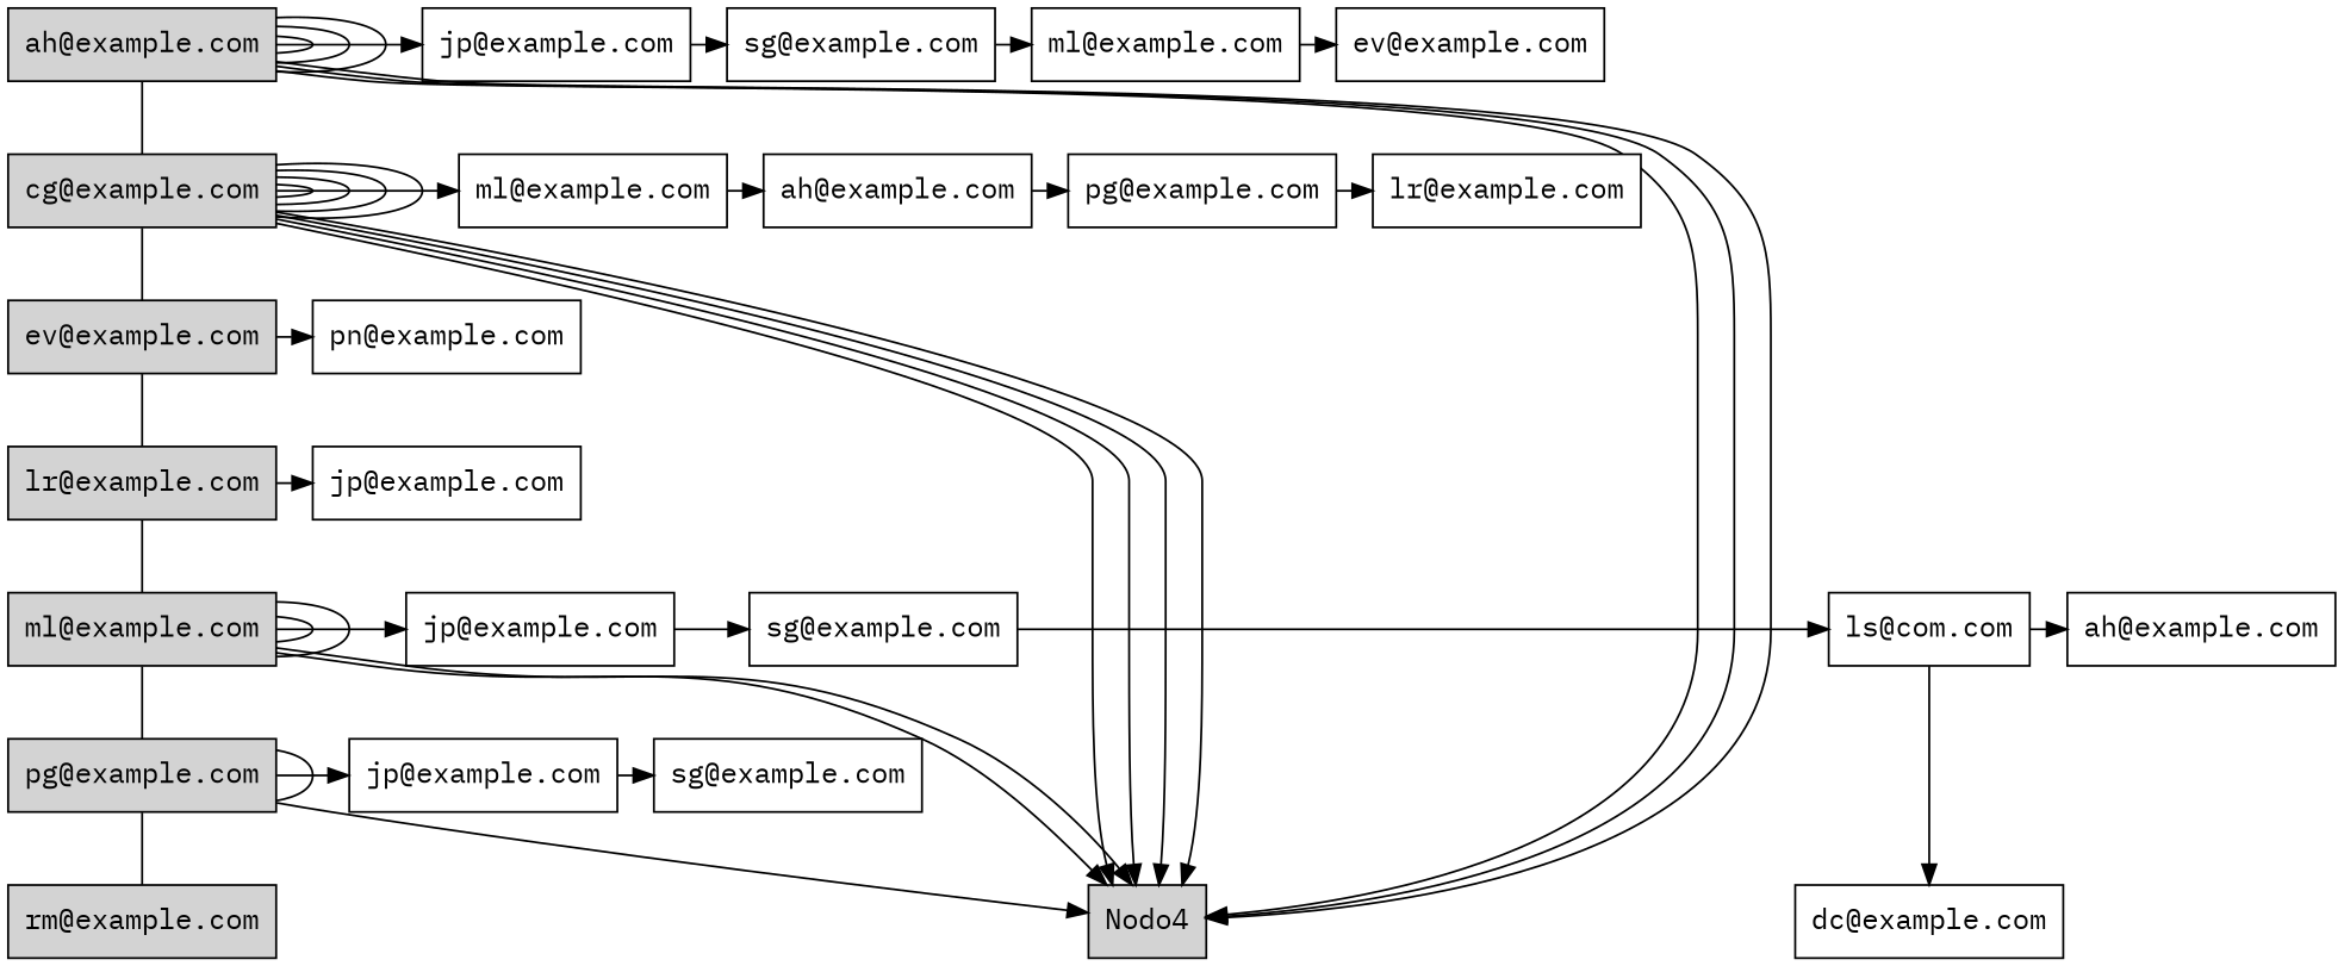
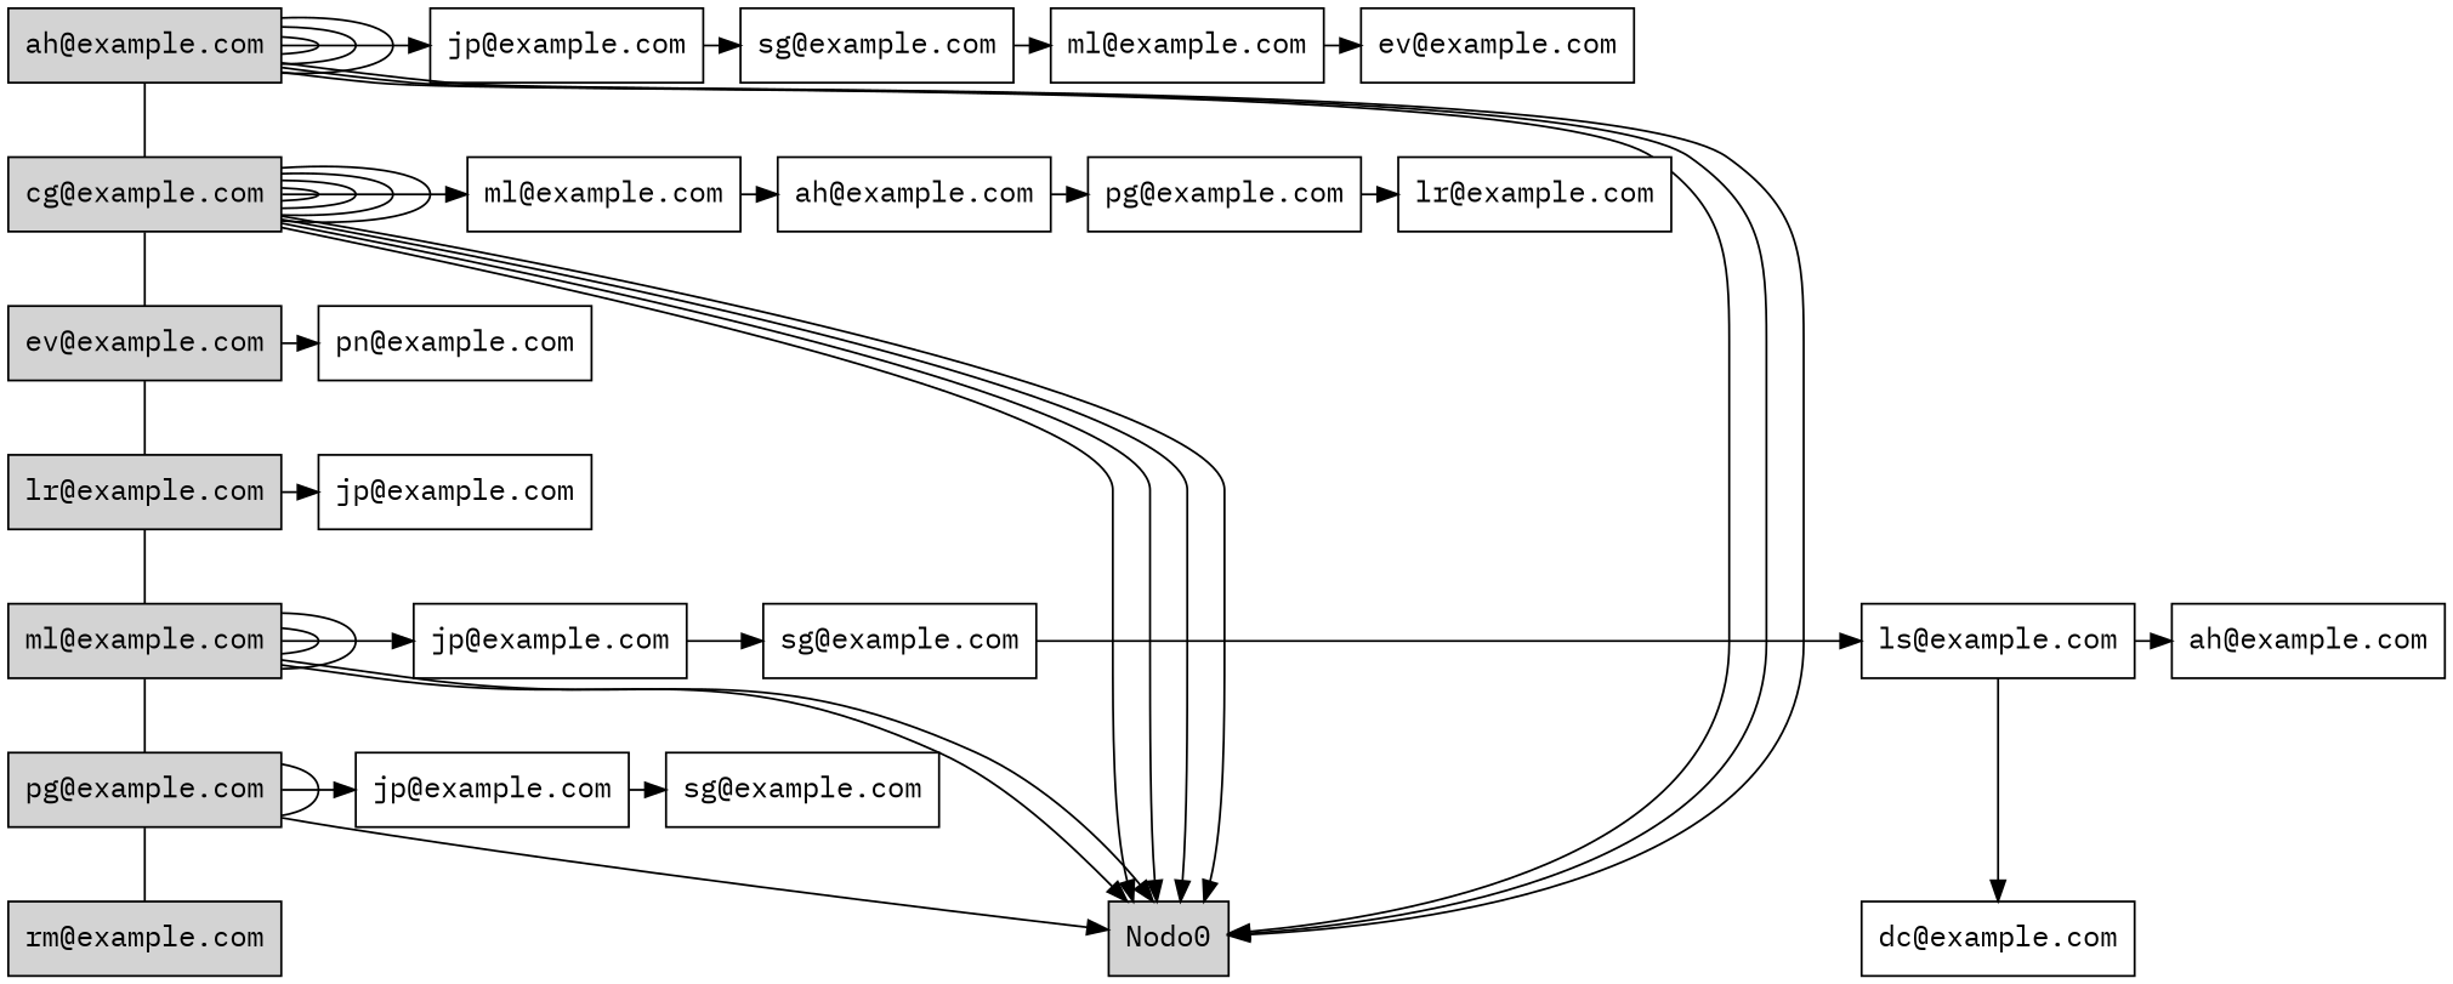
  digraph {
    fontname="IBM Plex Mono"
    node [fillcolor=white fontname="IBM Plex Mono" shape=box style=filled]
    edge [fontname="IBM Plex Mono"]
    n1 [fillcolor=lightgray group=1 label="ah@example.com"]
    n2 [label="jp@example.com"]
    n3 [label="sg@example.com"]
    n4 [label="ml@example.com"]
    n5 [label="ev@example.com"]
    n6 [fillcolor=lightgray group=1 label="cg@example.com"]
    n7 [label="ml@example.com"]
    n8 [label="ah@example.com"]
    n9 [label="pg@example.com"]
    n10 [label="lr@example.com"]
    n11 [fillcolor=lightgray group=1 label="ev@example.com"]
    n12 [label="pn@example.com"]
    n13 [fillcolor=lightgray group=1 label="lr@example.com"]
    n14 [label="jp@example.com"]
    n15 [fillcolor=lightgray group=1 label="ml@example.com"]
    n16 [label="jp@example.com"]
    n17 [label="sg@example.com"]
-   n18 [label="ls@com.com"]
+   n18 [label="ls@example.com"]
    n19 [label="ah@example.com"]
    n20 [fillcolor=lightgray group=1 label="pg@example.com"]
    n21 [label="jp@example.com"]
    n22 [label="sg@example.com"]
    n23 [fillcolor=lightgray group=1 label="rm@example.com"]
    n24 [label="dc@example.com"]
-   Nodo0 [label=Nodo4 fillcolor=""]
+   Nodo0 [fillcolor=""]
    subgraph sub_1 {
      rank=same
      n1
      n2
      n3
      n4
      n5
    }
    subgraph sub_2 {
      rank=same
      n1
    }
    subgraph sub_3 {
      rank=same
      n1
    }
    subgraph sub_4 {
      rank=same
      n1
    }
    subgraph sub_5 {
      rank=same
      n6
      n7
      n8
      n9
      n10
    }
    subgraph sub_6 {
      rank=same
      n6
    }
    subgraph sub_7 {
      rank=same
      n6
    }
    subgraph sub_8 {
      rank=same
      n6
    }
    subgraph sub_9 {
      rank=same
      n6
    }
    subgraph sub_10 {
      rank=same
      n11
      n12
    }
    subgraph sub_11 {
      rank=same
      n13
      n14
    }
    subgraph sub_12 {
      rank=same
      n15
      n16
      n17
      n18
      n19
    }
    subgraph sub_13 {
      rank=same
      n15
    }
    subgraph sub_14 {
      rank=same
      n15
    }
    subgraph sub_15 {
      rank=same
      n20
      n21
      n22
    }
    subgraph sub_16 {
      rank=same
      n20
    }
    subgraph sub_17 {
      rank=same
      n23
      n24
    }
    n1 -> n1 [dir=none]
    n1 -> n1 [dir=none]
    n1 -> n1 [dir=none]
    n1 -> n2
    n1 -> n6 [dir=none]
    n1 -> Nodo0
    n1 -> Nodo0
    n1 -> Nodo0
    n2 -> n3
    n3 -> n4
    n4 -> n5
    n6 -> n6 [dir=none]
    n6 -> n6 [dir=none]
    n6 -> n6 [dir=none]
    n6 -> n6 [dir=none]
    n6 -> n7
    n6 -> n11 [dir=none]
    n6 -> Nodo0
    n6 -> Nodo0
    n6 -> Nodo0
    n6 -> Nodo0
    n7 -> n8
    n8 -> n9
    n9 -> n10
    n11 -> n12
    n11 -> n13 [dir=none]
    n13 -> n14
    n13 -> n15 [dir=none]
    n15 -> n15 [dir=none]
    n15 -> n15 [dir=none]
    n15 -> n16
    n15 -> n20 [dir=none]
    n15 -> Nodo0
    n15 -> Nodo0
    n16 -> n17
    n17 -> n18
    n18 -> n19
    n18 -> n24
    n20 -> n20 [dir=none]
    n20 -> n21
    n20 -> n23 [dir=none]
    n20 -> Nodo0
    n21 -> n22
  }
